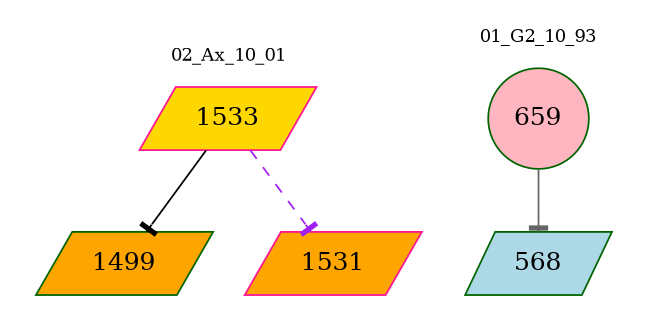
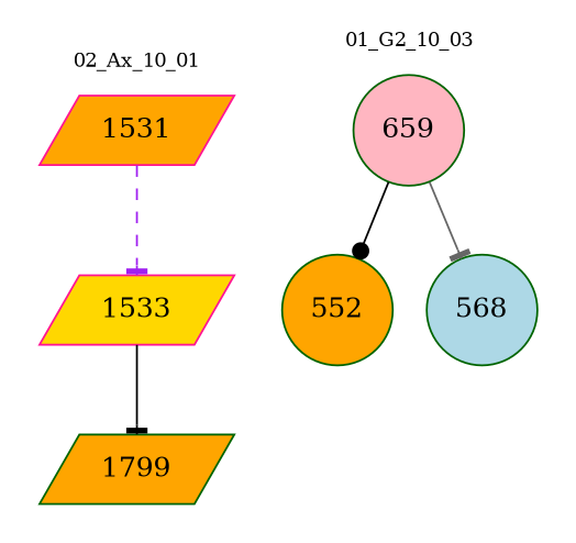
  digraph {
    node [color=darkgreen fillcolor=orange shape=parallelogram style=filled]
    edge [arrowhead=tee color=black style=solid]
    n1 [color=deeppink fillcolor=gold label=1533]
-   n2 [label=1499]
+   n2 [label=1799]
    n3 [color=deeppink label=1531]
    n4 [fillcolor=lightpink label=659 shape=circle]
-   n6 [fillcolor=lightblue label=568]
+   n5 [label=552 shape=circle]
+   n6 [fillcolor=lightblue label=568 shape=circle]
    subgraph cluster_1 {
      color=white
      fontsize=10
      label="02_Ax_10_01"
      n1
      n2
      n3
    }
    subgraph cluster_2 {
      color=white
      fontsize=10
-     label="01_G2_10_93"
+     label="01_G2_10_03"
      n4
+     n5
      n6
    }
    n1 -> n2
-   n1 -> n3 [color=purple style=dashed]
+   n3 -> n1 [color=purple style=dashed]
+   n4 -> n5 [arrowhead=dot]
    n4 -> n6 [color=gray40]
  }
